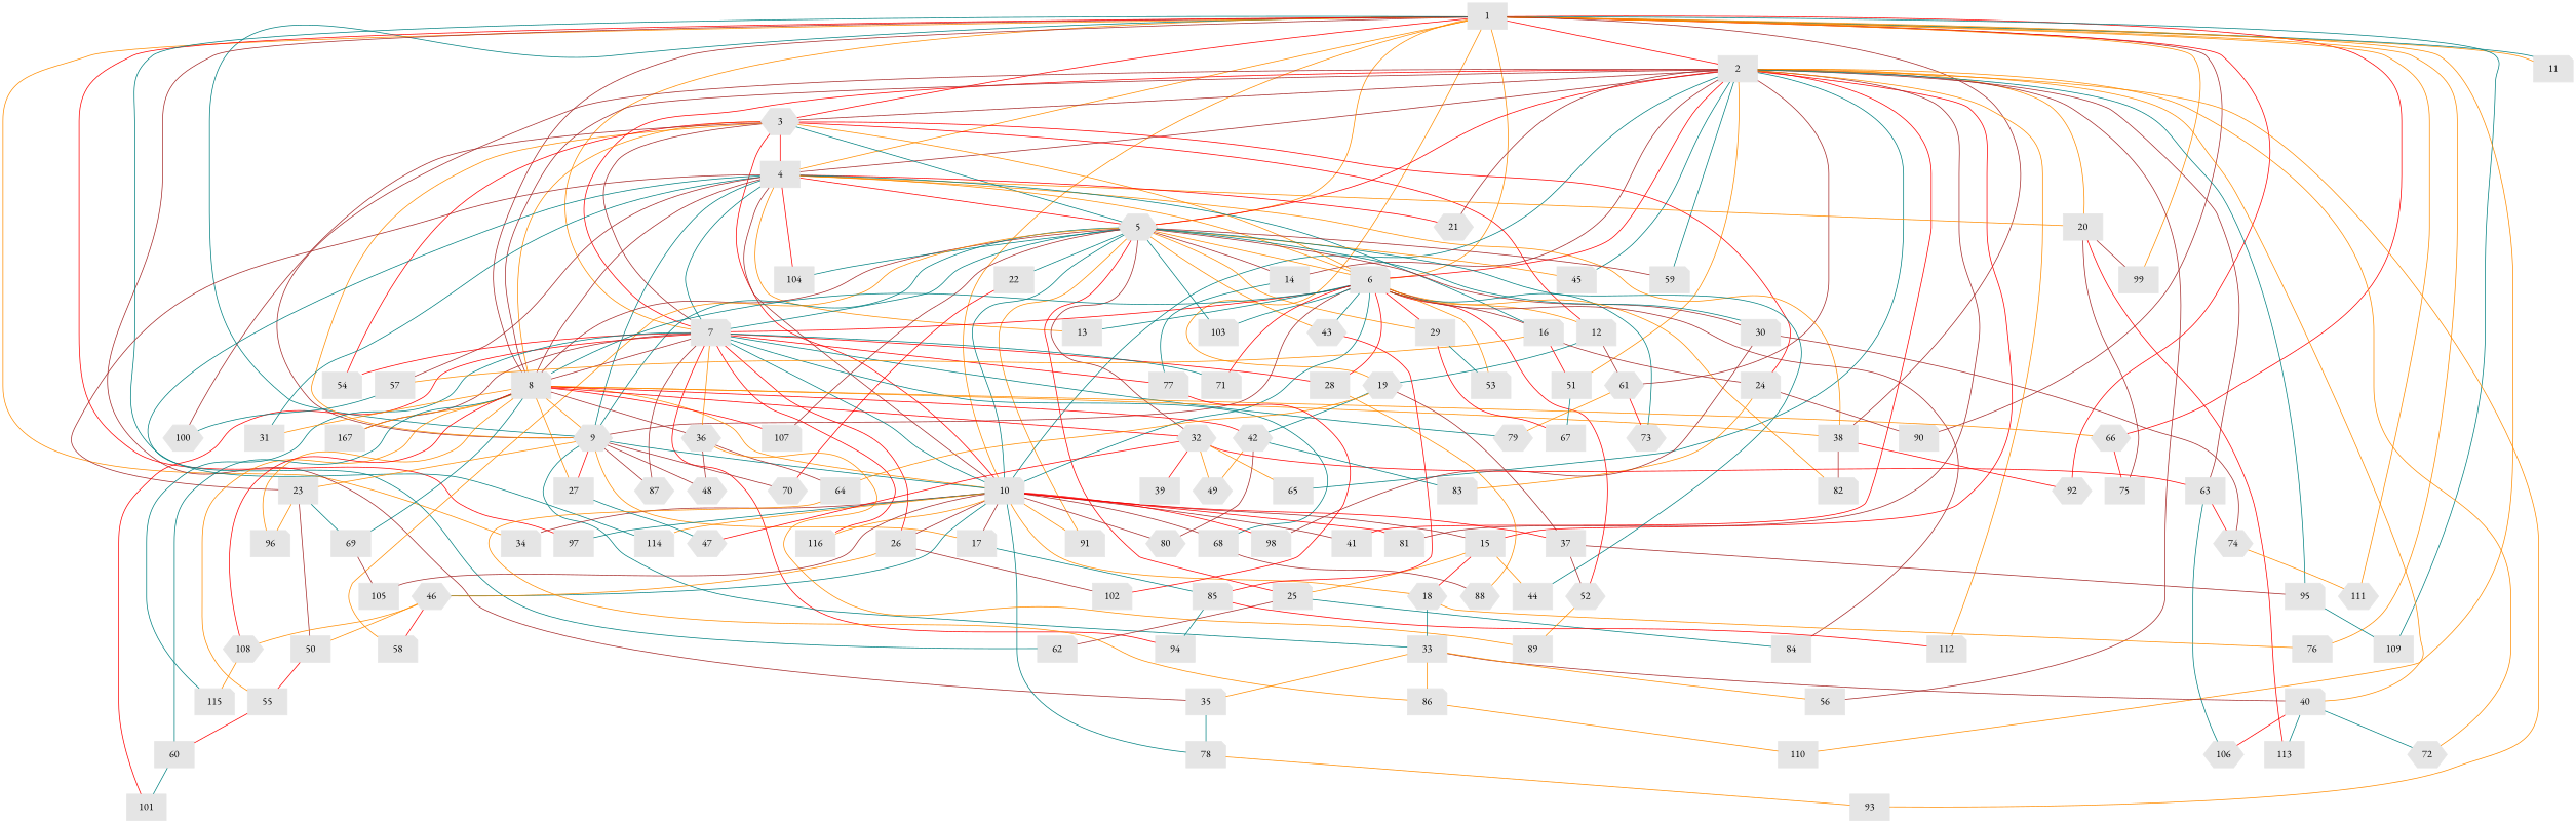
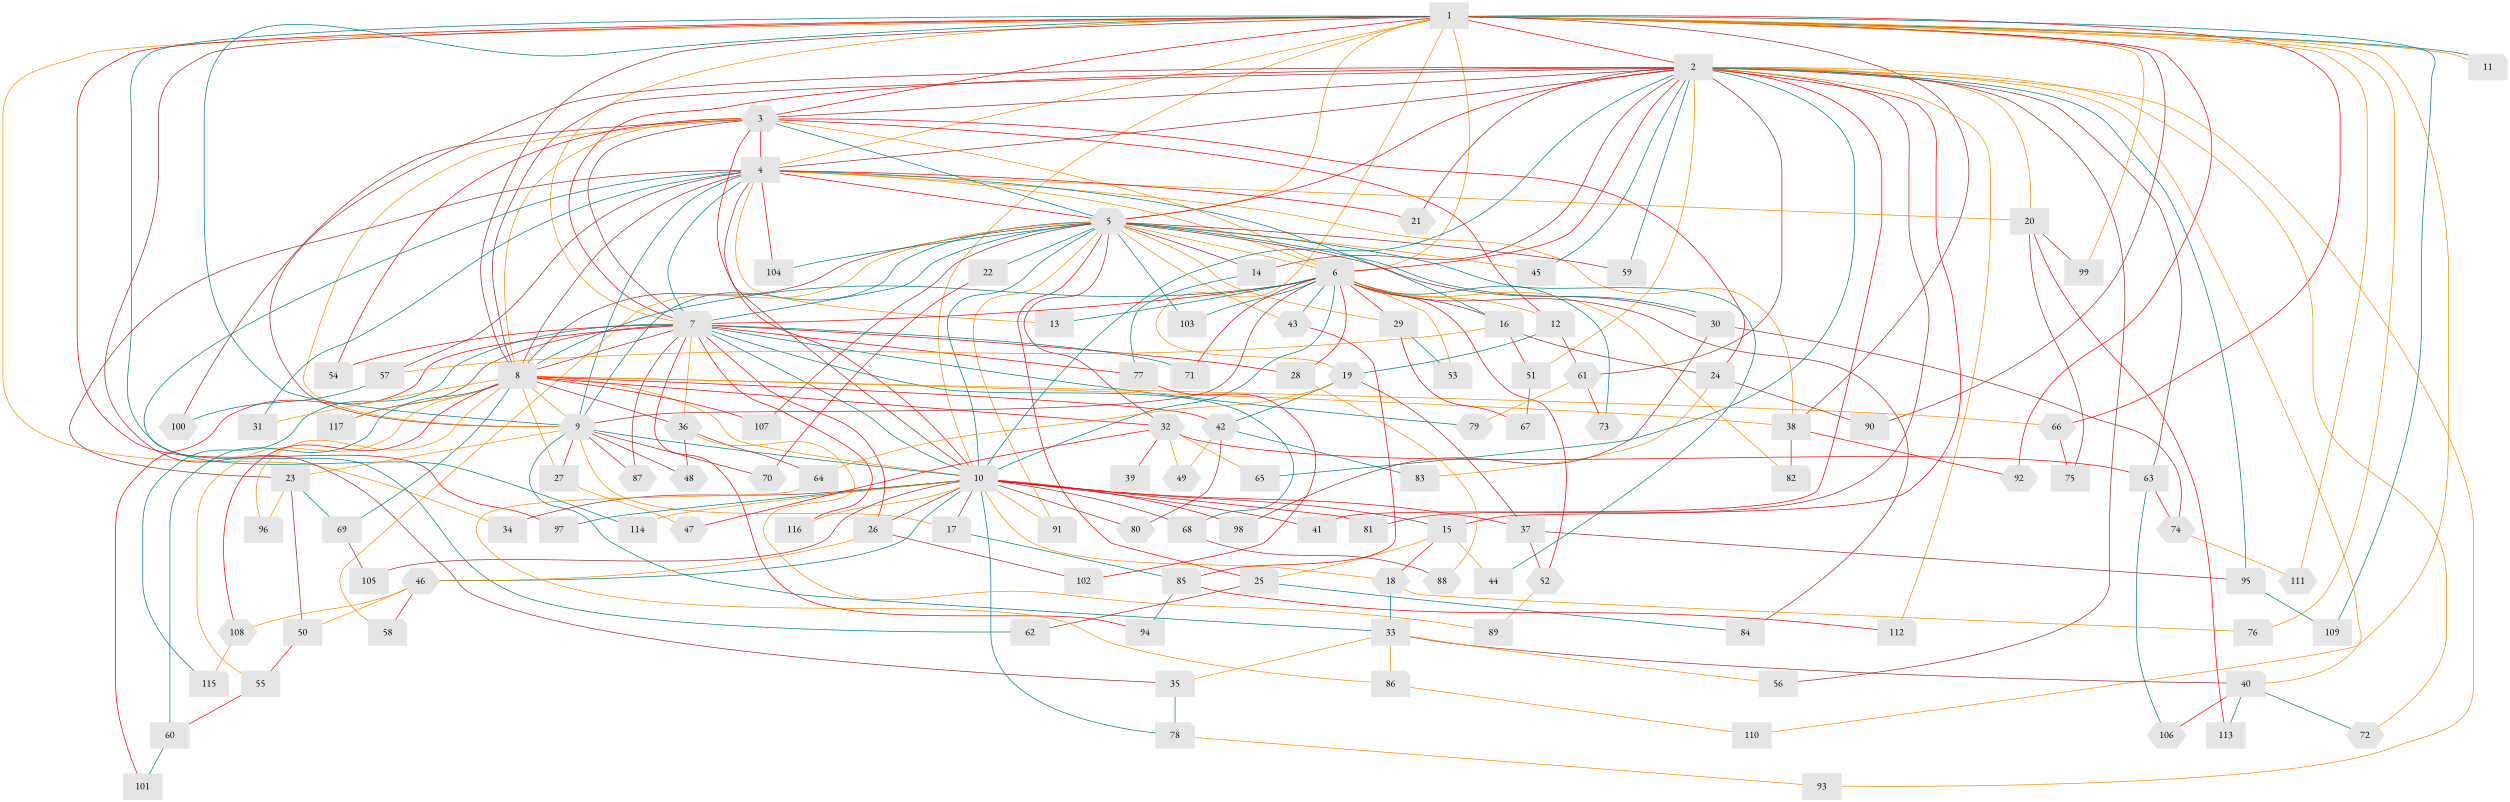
  graph {
    fontname="EB Garamond"
    node [color=gray90 fontname="EB Garamond" shape=box style=filled]
    edge [color=darkorange fontname="EB Garamond"]
    1
    2
    3 [shape=hexagon]
    4
    5 [shape=hexagon]
    6 [shape=note]
    7 [shape=note]
    8 [shape=note]
    9 [shape=hexagon]
    10 [shape=note]
    11 [shape=note]
    19 [shape=hexagon]
    34 [shape=note]
    35 [shape=note]
    66 [shape=hexagon]
    76 [shape=note]
    90 [shape=note]
    92 [shape=hexagon]
    97
    99
    109
    110
    111 [shape=hexagon]
    114 [shape=note]
    38
    14
    15
    20
    21 [shape=hexagon]
    40 [shape=note]
    41
    45 [shape=note]
    51
    56
    59 [shape=note]
    61 [shape=hexagon]
    63
    65
    72 [shape=hexagon]
    81 [shape=note]
    93
    95 [shape=note]
    112 [shape=note]
    12 [shape=note]
    24 [shape=note]
    54 [shape=note]
    100 [shape=hexagon]
    13
    16 [shape=note]
    23
    31
    57
    62 [shape=note]
    104
    22
    25 [shape=note]
    29
    30 [shape=note]
    32 [shape=hexagon]
    43 [shape=hexagon]
    44
    58 [shape=note]
    91 [shape=note]
    103 [shape=note]
    107 [shape=note]
    28
    52 [shape=hexagon]
    53 [shape=note]
    71 [shape=note]
    73 [shape=hexagon]
    82 [shape=note]
    84
    26
    36 [shape=hexagon]
    68
    77 [shape=note]
    79 [shape=hexagon]
    87 [shape=hexagon]
    94
    101
    115 [shape=note]
    116 [shape=note]
-   117 [shape=note label=167]
+   117 [shape=note]
    27
    42 [shape=hexagon]
    55
    60
    69
    96 [shape=note]
    108 [shape=hexagon]
    17 [shape=note]
    33
    48 [shape=hexagon]
    70 [shape=hexagon]
    18 [shape=hexagon]
    37
    46 [shape=hexagon]
    78 [shape=note]
    80 [shape=hexagon]
    98 [shape=note]
    105
    64
    75
    113
    106 [shape=hexagon]
    67
    74 [shape=hexagon]
    83 [shape=note]
    50
    39
    47 [shape=hexagon]
    49 [shape=hexagon]
    85 [shape=note]
    88 [shape=hexagon]
    89
    102 [shape=note]
    86 [shape=note]
    1 -- 2 [color=red]
    1 -- 3 [color=red]
    1 -- 4
    1 -- 5
    1 -- 6
    1 -- 7
    1 -- 8 [color=brown]
    1 -- 9 [color=teal]
    1 -- 10
    1 -- 11
    1 -- 11 [color=teal]
    1 -- 19
    1 -- 34
    1 -- 35 [color=brown]
    1 -- 66 [color=red]
    1 -- 76
    1 -- 90 [color=brown]
    1 -- 92 [color=red]
    1 -- 97 [color=red]
    1 -- 99
    1 -- 109 [color=teal]
    1 -- 110
    1 -- 111
    1 -- 114 [color=teal]
    1 -- 38 [color=brown]
    2 -- 3 [color=brown]
    2 -- 4 [color=brown]
    2 -- 5 [color=red]
    2 -- 6 [color=red]
    2 -- 7 [color=red]
    2 -- 8 [color=brown]
    2 -- 9 [color=brown]
    2 -- 10 [color=teal]
    2 -- 14 [color=brown]
    2 -- 15 [color=red]
    2 -- 20
    2 -- 21 [color=brown]
    2 -- 40
    2 -- 41 [color=red]
    2 -- 45 [color=teal]
    2 -- 51
    2 -- 56 [color=brown]
    2 -- 59 [color=teal]
    2 -- 61 [color=brown]
    2 -- 63 [color=brown]
    2 -- 65 [color=teal]
    2 -- 72
    2 -- 81 [color=brown]
    2 -- 93
    2 -- 95 [color=teal]
    2 -- 112
    3 -- 4 [color=red]
    3 -- 5 [color=teal]
    3 -- 6
    3 -- 7 [color=brown]
    3 -- 8
    3 -- 9
    3 -- 10 [color=red]
    3 -- 12 [color=red]
    3 -- 24 [color=red]
    3 -- 54 [color=red]
    3 -- 100 [color=brown]
    4 -- 5 [color=red]
    4 -- 6
    4 -- 7 [color=teal]
    4 -- 8 [color=brown]
    4 -- 9 [color=teal]
    4 -- 10 [color=brown]
    4 -- 38
    4 -- 20
    4 -- 21 [color=red]
    4 -- 13
    4 -- 16 [color=teal]
    4 -- 23 [color=brown]
    4 -- 31 [color=teal]
    4 -- 57 [color=brown]
    4 -- 62 [color=teal]
    4 -- 104 [color=red]
    5 -- 6
    5 -- 7 [color=teal]
    5 -- 8 [color=brown]
    5 -- 9 [color=teal]
    5 -- 10 [color=teal]
    5 -- 14 [color=brown]
    5 -- 45
    5 -- 59 [color=brown]
    5 -- 104 [color=teal]
    5 -- 22 [color=teal]
    5 -- 25 [color=red]
    5 -- 29
    5 -- 30 [color=brown]
    5 -- 30 [color=teal]
    5 -- 32 [color=brown]
    5 -- 43
    5 -- 44 [color=teal]
    5 -- 58
    5 -- 91
    5 -- 103 [color=teal]
    5 -- 107 [color=brown]
    6 -- 7 [color=red]
    6 -- 8 [color=teal]
    6 -- 9 [color=brown]
    6 -- 10 [color=teal]
    6 -- 12
    6 -- 13 [color=teal]
    6 -- 16 [color=brown]
    6 -- 29 [color=red]
    6 -- 43 [color=teal]
    6 -- 103 [color=teal]
    6 -- 28 [color=red]
    6 -- 52 [color=red]
    6 -- 53
    6 -- 71 [color=red]
    6 -- 73 [color=teal]
    6 -- 82
    6 -- 84 [color=brown]
    7 -- 8 [color=brown]
    7 -- 10 [color=teal]
    7 -- 54 [color=red]
    7 -- 28 [color=red]
    7 -- 71 [color=teal]
    7 -- 26 [color=red]
    7 -- 36
    7 -- 68 [color=teal]
    7 -- 77 [color=red]
    7 -- 79 [color=teal]
    7 -- 87 [color=brown]
    7 -- 94 [color=red]
    7 -- 101 [color=red]
    7 -- 115 [color=teal]
    7 -- 116 [color=red]
    7 -- 117 [color=brown]
    8 -- 9
    8 -- 10
    8 -- 66
    8 -- 38
    8 -- 31
    8 -- 32 [color=red]
    8 -- 107 [color=red]
    8 -- 36 [color=brown]
    8 -- 117
    8 -- 27
    8 -- 42 [color=red]
    8 -- 55
    8 -- 60 [color=teal]
    8 -- 69 [color=teal]
    8 -- 96
    8 -- 108 [color=red]
    9 -- 10 [color=teal]
    9 -- 23
    9 -- 87 [color=brown]
    9 -- 27 [color=red]
    9 -- 17
    9 -- 33 [color=teal]
    9 -- 48 [color=brown]
    9 -- 70 [color=brown]
    10 -- 34 [color=brown]
    10 -- 97 [color=teal]
    10 -- 114
    10 -- 15 [color=brown]
    10 -- 41 [color=brown]
    10 -- 81 [color=red]
    10 -- 91
    10 -- 26 [color=brown]
    10 -- 68 [color=brown]
    10 -- 116
    10 -- 17 [color=brown]
    10 -- 18
    10 -- 37 [color=red]
    10 -- 46 [color=teal]
    10 -- 78 [color=teal]
    10 -- 80 [color=brown]
    10 -- 98 [color=red]
    10 -- 105 [color=brown]
    19 -- 42 [color=teal]
    19 -- 37 [color=brown]
    19 -- 64
    35 -- 78 [color=teal]
    66 -- 75 [color=red]
    38 -- 92 [color=red]
    38 -- 82 [color=brown]
    14 -- 77 [color=teal]
    15 -- 25
    15 -- 44
    15 -- 18 [color=red]
    20 -- 99 [color=brown]
    20 -- 75 [color=brown]
    20 -- 113 [color=red]
    40 -- 72 [color=teal]
    40 -- 113 [color=teal]
    40 -- 106 [color=red]
    51 -- 67 [color=teal]
    61 -- 73 [color=red]
    61 -- 79
    63 -- 106 [color=teal]
    63 -- 74 [color=red]
    95 -- 109 [color=teal]
    12 -- 19 [color=teal]
    12 -- 61 [color=brown]
    24 -- 90 [color=brown]
    24 -- 83
    16 -- 51 [color=red]
    16 -- 24 [color=brown]
    16 -- 57
    23 -- 69 [color=teal]
    23 -- 96
    23 -- 50 [color=brown]
    57 -- 100 [color=teal]
    22 -- 70 [color=red]
    25 -- 62 [color=brown]
    25 -- 84 [color=teal]
    29 -- 53 [color=teal]
    29 -- 67 [color=red]
    30 -- 98 [color=brown]
    30 -- 74 [color=brown]
    32 -- 63 [color=red]
    32 -- 65
    32 -- 39 [color=red]
    32 -- 47 [color=red]
    32 -- 49
    43 -- 85 [color=red]
    28 -- 88
    52 -- 89
    26 -- 46
    26 -- 102 [color=brown]
    36 -- 48 [color=brown]
    36 -- 64 [color=brown]
    36 -- 89
    68 -- 88 [color=brown]
    77 -- 102 [color=red]
-   27 -- 47 [color=teal]
+   27 -- 47
    42 -- 80 [color=brown]
    42 -- 83 [color=teal]
    42 -- 49
    55 -- 60 [color=red]
    60 -- 101 [color=teal]
    69 -- 105 [color=brown]
    108 -- 115
    17 -- 85 [color=teal]
    33 -- 35
    33 -- 40 [color=brown]
    33 -- 56
    33 -- 86
    18 -- 76
    18 -- 33 [color=teal]
    37 -- 95 [color=brown]
    37 -- 52 [color=brown]
    46 -- 58 [color=red]
    46 -- 108
    46 -- 50
    78 -- 93
    64 -- 86
    74 -- 111
    50 -- 55 [color=red]
    85 -- 112 [color=red]
    85 -- 94 [color=teal]
    86 -- 110
  }
